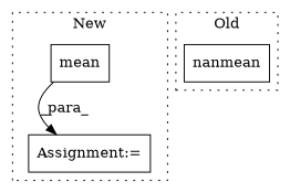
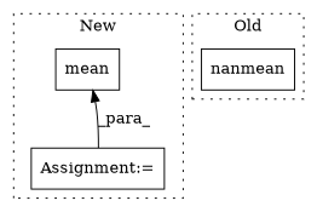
  digraph {
    node [a=32 shape=box]
    n1 [l=6 label=mean s=4173]
    n2 [a=7 l=1 label="Assignment:=" s=4287]
    n3 [l="8,1" label=nanmean s="4152,4184"]
    subgraph cluster_1 {
      label=New
      style=dotted
      n1
      n2
    }
    subgraph cluster_2 {
      label=Old
      style=dotted
      n3
    }
-   n1 -> n2 [label=_para_]
+   n2 -> n1 [label=_para_]
  }
